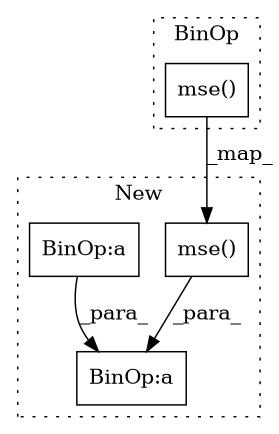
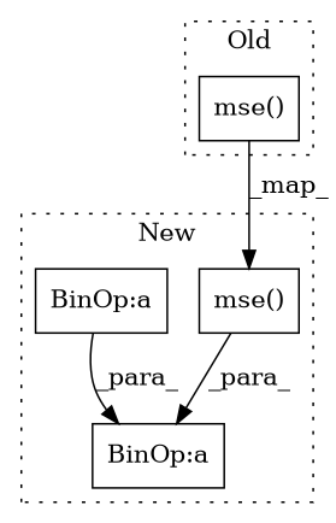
  digraph {
    node [a=75 l="9,1" shape=box]
    n1 [label="mse()" s="10013,10031"]
    n2 [a=82 l=3 label="BinOp:a" s=10032]
    n3 [a=82 l=3 label="BinOp:a" s=9973]
    n4 [label="mse()" s="10170,10188"]
    subgraph cluster_1 {
      label=New
      style=dotted
      n1
      n2
      n3
    }
    subgraph cluster_2 {
-     label=BinOp
+     label=Old
      style=dotted
      n4
    }
    n1 -> n2 [label=_para_]
    n3 -> n2 [label=_para_]
    n4 -> n1 [label=_map_]
  }
